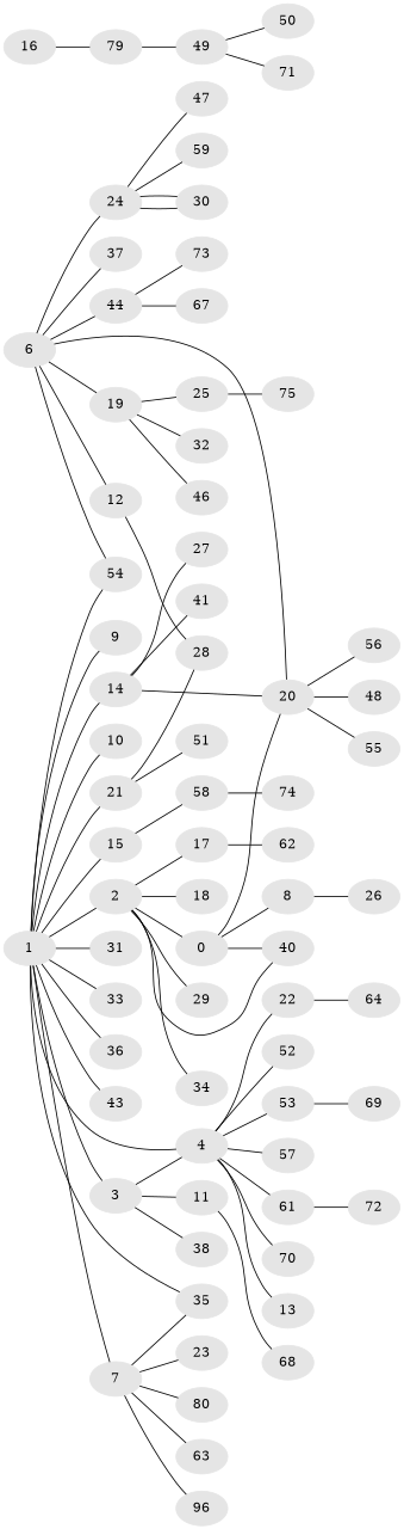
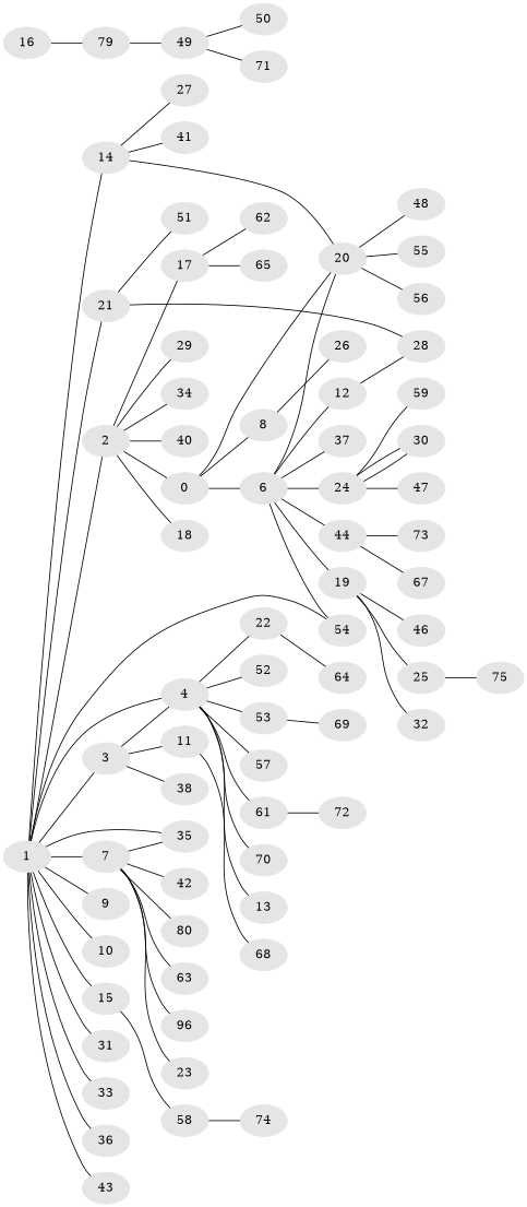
  graph {
    rankdir=LR
    node [color=gray90 style=filled]
    1
    2
    3
    4
    7
    9
    10
    14
    15
    21
    31
    33
    36
    43
    54
    35
    n17 [label=0]
    17
    18
    29
    34
    40
    11
    38
    13
    22
    52
    53
    57
    61
    70
    23
+   42
    n34 [label=80]
    63
    n36 [label=96]
    20
    27
    41
    58
    n41 [label=79]
    16
    28
    51
    6
    8
    62
+   65
    68
    64
    69
    72
    12
    19
    24
    37
    44
    26
    48
    55
    56
    25
    32
    46
    30
    47
    59
    67
    73
    74
    49
    n72 [label=75]
    50
    71
    1 -- 2
    1 -- 3
    1 -- 4
    1 -- 7
    1 -- 9
    1 -- 10
    1 -- 14
    1 -- 15
    1 -- 21
    1 -- 31
    1 -- 33
    1 -- 36
    1 -- 43
    1 -- 54
    1 -- 35
    2 -- n17
    2 -- 17
    2 -- 18
    2 -- 29
    2 -- 34
    2 -- 40
    3 -- 4
    3 -- 11
    3 -- 38
    4 -- 13
    4 -- 22
    4 -- 52
    4 -- 53
    4 -- 57
    4 -- 61
    4 -- 70
    7 -- 35
    7 -- 23
+   7 -- 42
    7 -- n34
    7 -- 63
    7 -- n36
    14 -- 20
    14 -- 27
    14 -- 41
    15 -- 58
    21 -- 28
    21 -- 51
    n17 -- 20
-   n17 -- 40
+   n17 -- 6
    n17 -- 8
    17 -- 62
+   17 -- 65
    11 -- 68
    22 -- 64
    53 -- 69
    61 -- 72
    20 -- 48
    20 -- 55
    20 -- 56
    58 -- 74
    n41 -- 49
    16 -- n41
    6 -- 54
    6 -- 20
    6 -- 12
    6 -- 19
    6 -- 24
    6 -- 37
    6 -- 44
    8 -- 26
    12 -- 28
    19 -- 25
    19 -- 32
    19 -- 46
    24 -- 30
    24 -- 30
    24 -- 47
    24 -- 59
    44 -- 67
    44 -- 73
    25 -- n72
    49 -- 50
    49 -- 71
  }
